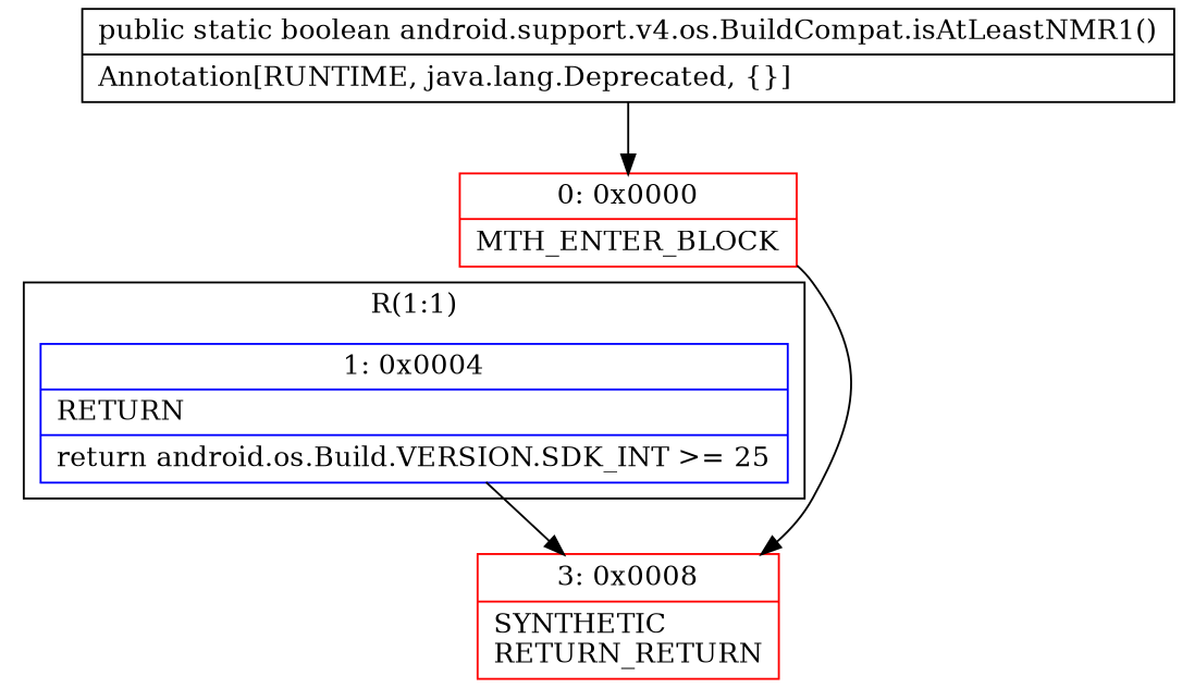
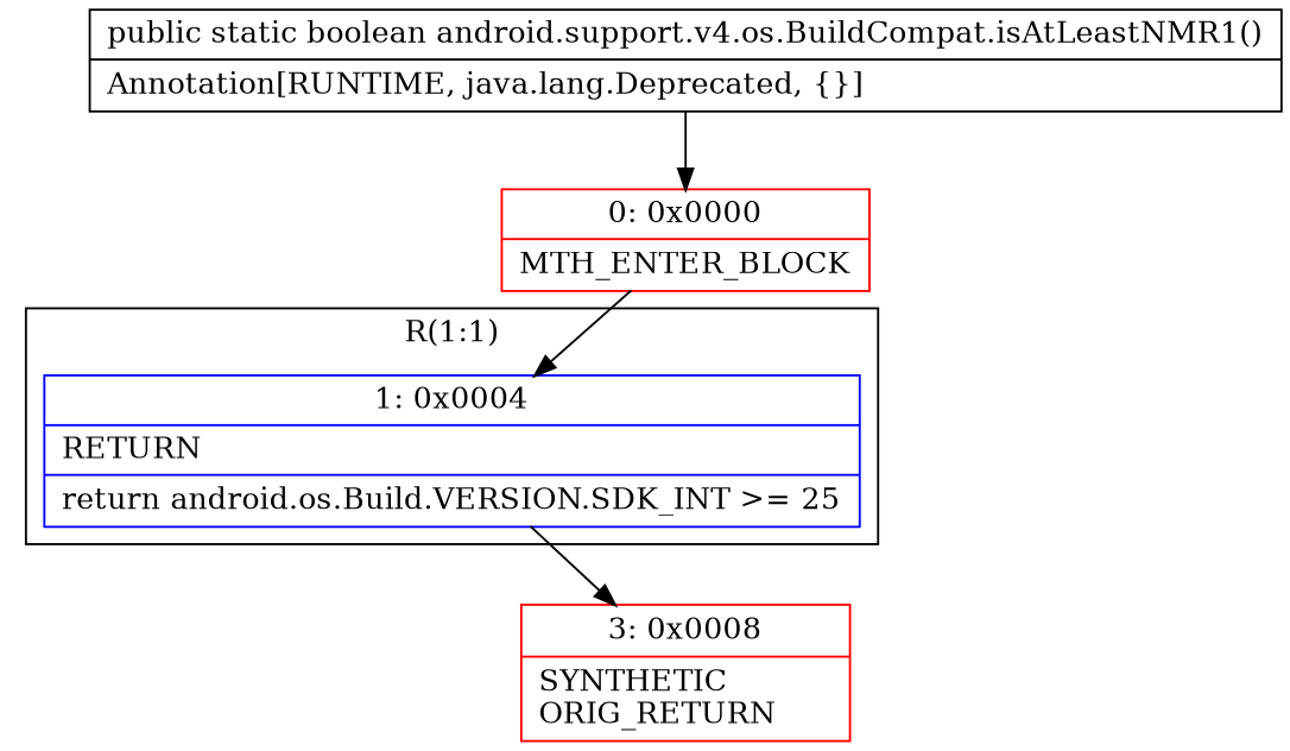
  digraph {
    node [color=red shape=record]
    n1 [color=blue label="{1\:\ 0x0004|RETURN\l|return android.os.Build.VERSION.SDK_INT \>= 25\l}"]
-   n2 [label="{3\:\ 0x0008|SYNTHETIC\lRETURN_RETURN\l}"]
+   n2 [label="{3\:\ 0x0008|SYNTHETIC\lORIG_RETURN\l}"]
    n3 [label="{0\:\ 0x0000|MTH_ENTER_BLOCK\l}"]
    n4 [label="{public static boolean android.support.v4.os.BuildCompat.isAtLeastNMR1()  | Annotation[RUNTIME, java.lang.Deprecated, \{\}]\l}" color=""]
    subgraph cluster_1 {
      label="R(1:1)"
      n1
    }
    n1 -> n2
-   n3 -> n2
+   n3 -> n1
    n4 -> n3
  }
